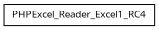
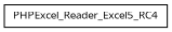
  digraph {
    rankdir=LR
    fontname="Open Sans"
-   n1 [color=black fillcolor=white fontname="Open Sans" fontsize=10 height=0.2 label=PHPExcel_Reader_Excel1_RC4 shape=record style=filled width=0.4]
+   n1 [color=black fillcolor=white fontname="Open Sans" fontsize=10 height=0.2 label=PHPExcel_Reader_Excel5_RC4 shape=record style=filled width=0.4]
  }
